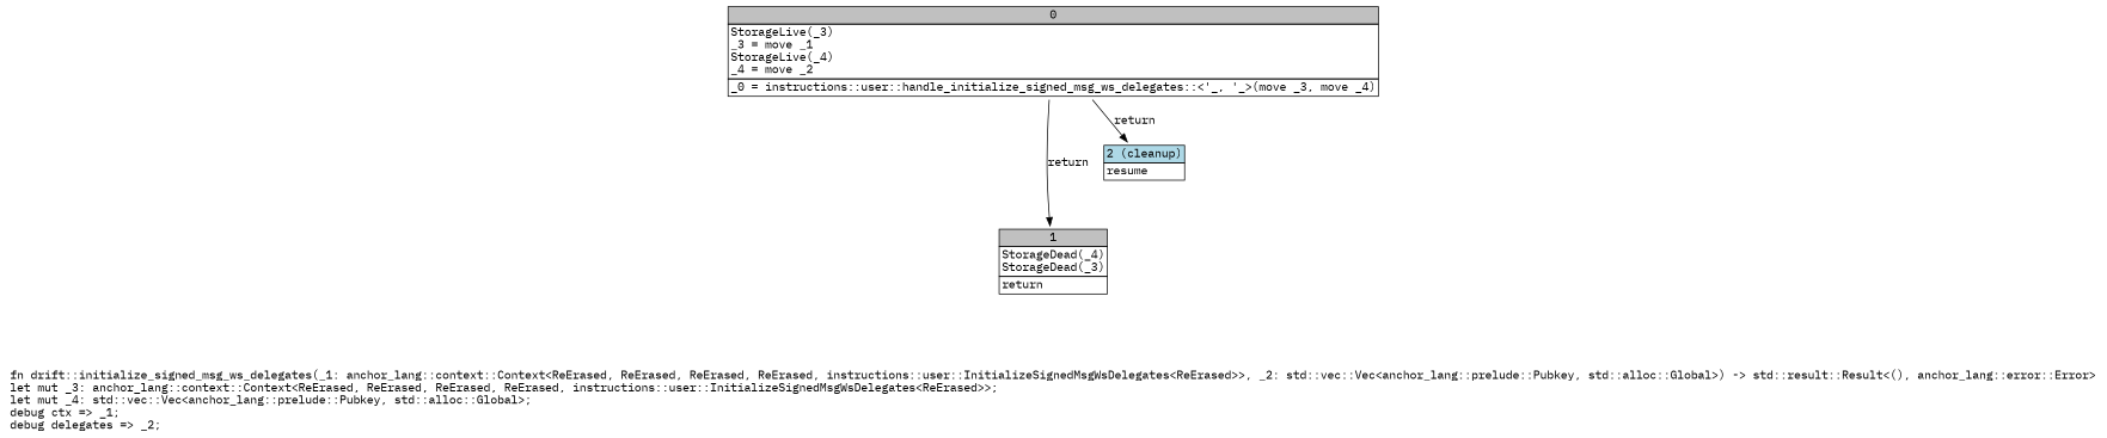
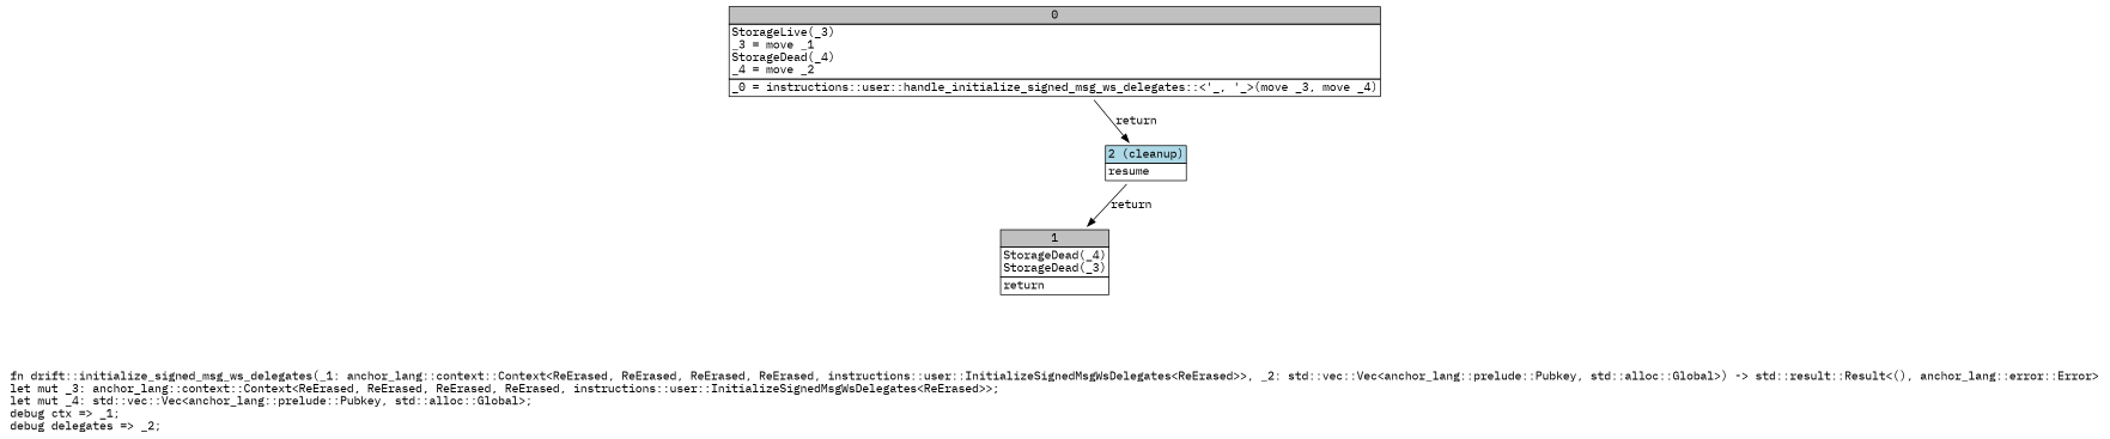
  digraph {
    fontname="IBM Plex Mono"
    label=<fn drift::initialize_signed_msg_ws_delegates(_1: anchor_lang::context::Context&lt;ReErased, ReErased, ReErased, ReErased, instructions::user::InitializeSignedMsgWsDelegates&lt;ReErased&gt;&gt;, _2: std::vec::Vec&lt;anchor_lang::prelude::Pubkey, std::alloc::Global&gt;) -&gt; std::result::Result&lt;(), anchor_lang::error::Error&gt;<br align="left"/>let mut _3: anchor_lang::context::Context&lt;ReErased, ReErased, ReErased, ReErased, instructions::user::InitializeSignedMsgWsDelegates&lt;ReErased&gt;&gt;;<br align="left"/>let mut _4: std::vec::Vec&lt;anchor_lang::prelude::Pubkey, std::alloc::Global&gt;;<br align="left"/>debug ctx =&gt; _1;<br align="left"/>debug delegates =&gt; _2;<br align="left"/>>
    node [fontname="IBM Plex Mono" shape=none]
    edge [fontname="IBM Plex Mono"]
-   n1 [label=<<table border="0" cellborder="1" cellspacing="0"><tr><td bgcolor="gray" align="center" colspan="1">0</td></tr><tr><td align="left" balign="left">StorageLive(_3)<br/>_3 = move _1<br/>StorageLive(_4)<br/>_4 = move _2<br/></td></tr><tr><td align="left">_0 = instructions::user::handle_initialize_signed_msg_ws_delegates::&lt;'_, '_&gt;(move _3, move _4)</td></tr></table>>]
+   n1 [label=<<table border="0" cellborder="1" cellspacing="0"><tr><td bgcolor="gray" align="center" colspan="1">0</td></tr><tr><td align="left" balign="left">StorageLive(_3)<br/>_3 = move _1<br/>StorageDead(_4)<br/>_4 = move _2<br/></td></tr><tr><td align="left">_0 = instructions::user::handle_initialize_signed_msg_ws_delegates::&lt;'_, '_&gt;(move _3, move _4)</td></tr></table>>]
    n2 [label=<<table border="0" cellborder="1" cellspacing="0"><tr><td bgcolor="gray" align="center" colspan="1">1</td></tr><tr><td align="left" balign="left">StorageDead(_4)<br/>StorageDead(_3)<br/></td></tr><tr><td align="left">return</td></tr></table>>]
    n3 [label=<<table border="0" cellborder="1" cellspacing="0"><tr><td bgcolor="lightblue" align="center" colspan="1">2 (cleanup)</td></tr><tr><td align="left">resume</td></tr></table>>]
-   n1 -> n2 [label=return]
+   n3 -> n2 [label=return]
    n1 -> n3 [label=return]
  }
